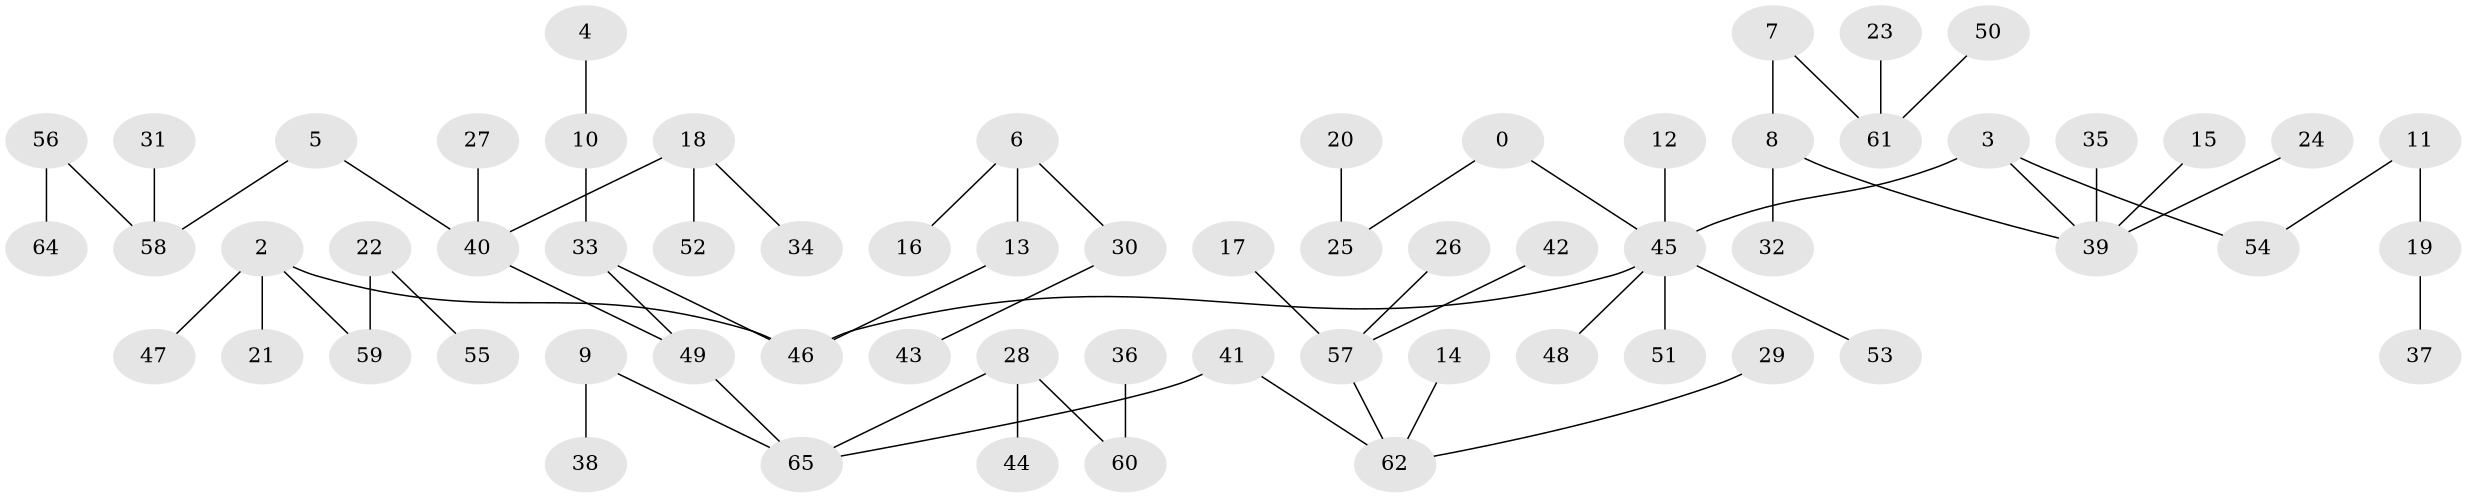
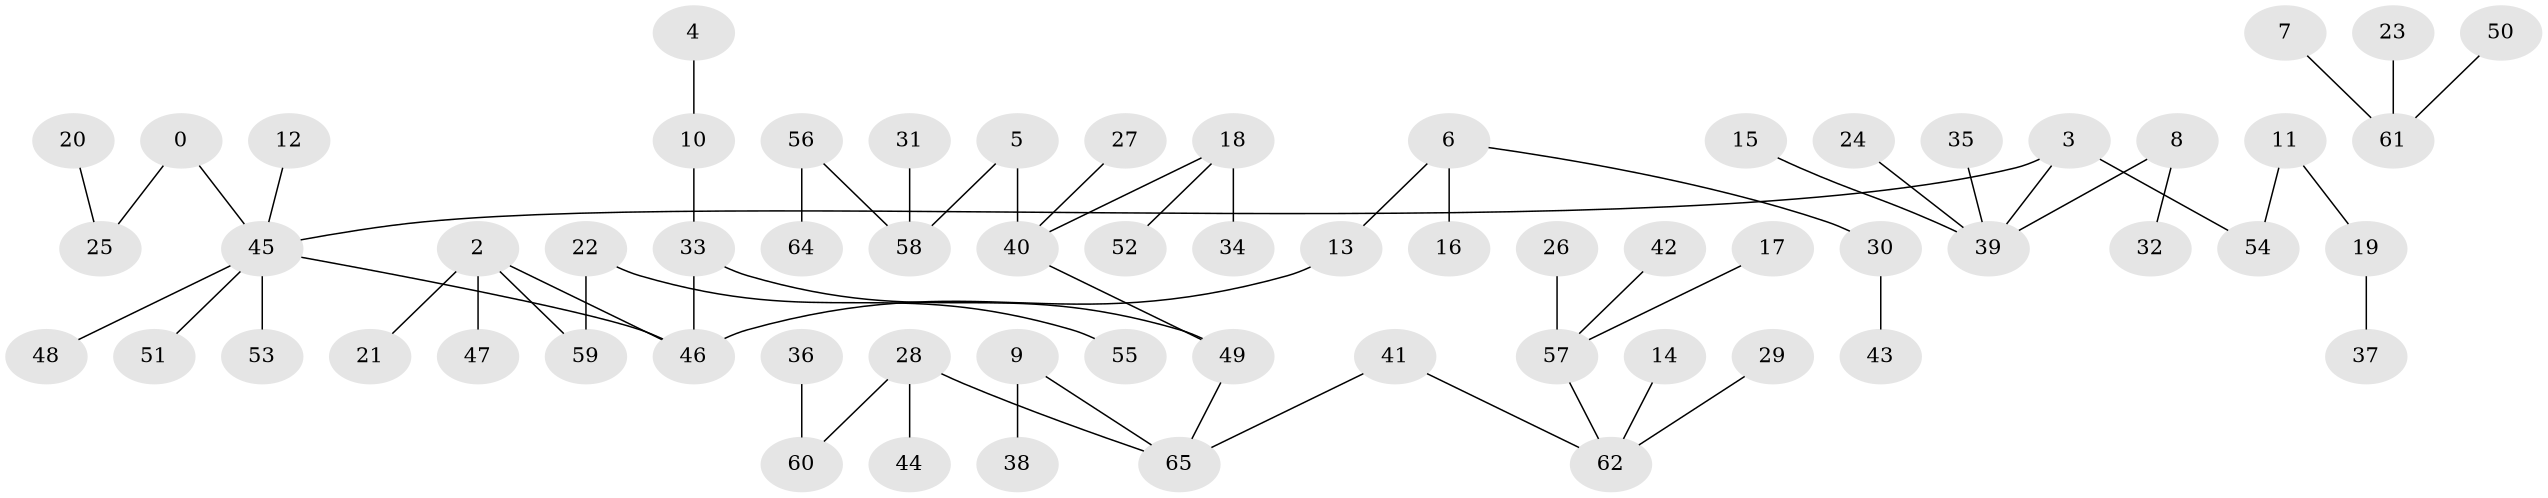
  graph {
    node [color=gray90 style=filled]
    edge [weight=1.0]
    n1 [label=0]
    25
    45
    46
    48
    51
    53
    2
    21
    47
    59
    3
    39
    54
    4
    10
    33
    5
    40
    58
    49
    6
    13
    16
    30
    43
    7
    8
    61
    32
    9
    38
    65
    11
    19
    37
    12
    14
    62
    15
    17
    57
    18
    34
    52
    20
    22
    55
    23
    24
    26
    27
    28
    44
    60
    29
    31
    35
    36
    41
    42
    50
    56
    64
    n1 -- 25
    n1 -- 45
    45 -- 46
    45 -- 48
    45 -- 51
    45 -- 53
    2 -- 46
    2 -- 21
    2 -- 47
    2 -- 59
    3 -- 45
    3 -- 39
    3 -- 54
    4 -- 10
    10 -- 33
    33 -- 46
    33 -- 49
    5 -- 40
    5 -- 58
    40 -- 49
    49 -- 65
    6 -- 13
    6 -- 16
    6 -- 30
    13 -- 46
    30 -- 43
-   7 -- 8
    7 -- 61
    8 -- 39
    8 -- 32
    9 -- 38
    9 -- 65
    11 -- 54
    11 -- 19
    19 -- 37
    12 -- 45
    14 -- 62
    15 -- 39
    17 -- 57
    57 -- 62
    18 -- 40
    18 -- 34
    18 -- 52
    20 -- 25
    22 -- 59
    22 -- 55
    23 -- 61
    24 -- 39
    26 -- 57
    27 -- 40
    28 -- 65
    28 -- 44
    28 -- 60
    29 -- 62
    31 -- 58
    35 -- 39
    36 -- 60
    41 -- 65
    41 -- 62
    42 -- 57
    50 -- 61
    56 -- 58
    56 -- 64
  }
